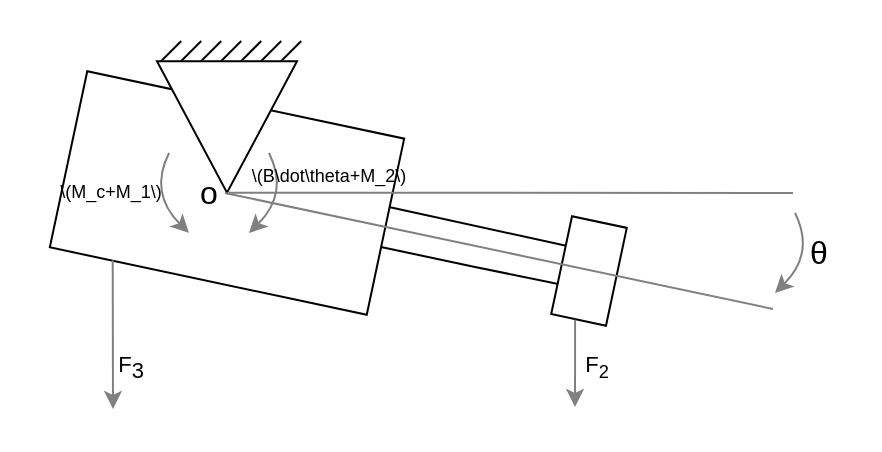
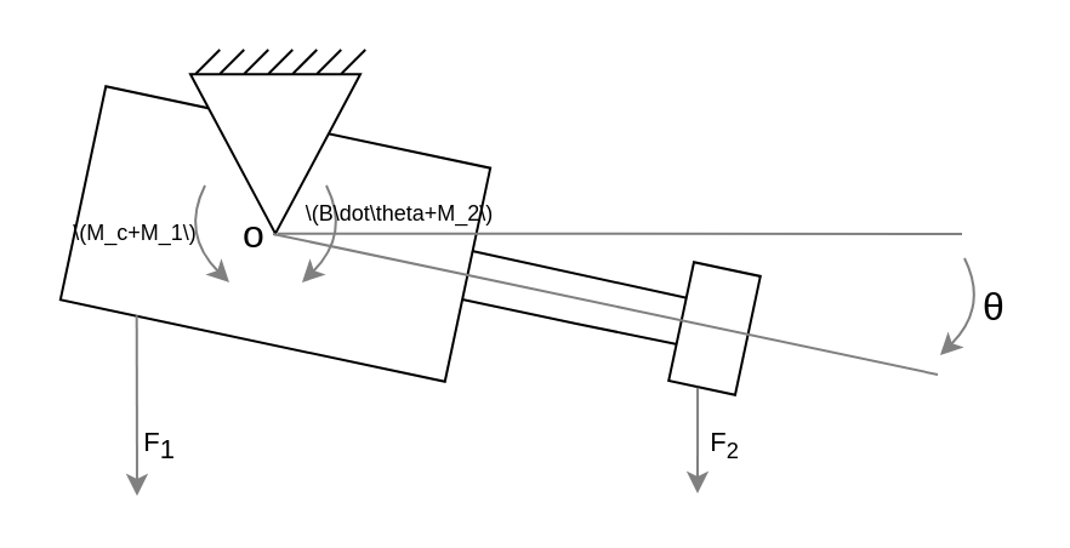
  <mxCell id="0" />
  <mxCell id="1" parent="0" />
  <mxCell id="2" value="" style="group;rotation=12;fontSize=8;" parent="1" vertex="1" connectable="0"><mxGeometry x="36" y="33.99" width="280" height="160.01" as="geometry" /></mxCell>
  <mxCell id="3" value="" style="group;rotation=12;" parent="2" vertex="1" connectable="0"><mxGeometry x="-3" y="9" width="280" height="151.01" as="geometry" /></mxCell>
  <mxCell id="4" value="" style="rounded=0;whiteSpace=wrap;html=1;rotation=12;" parent="3" vertex="1"><mxGeometry x="-1" y="8" width="162" height="90" as="geometry" /></mxCell>
  <mxCell id="5" value="" style="endArrow=none;html=1;rounded=0;" parent="3" edge="1"><mxGeometry width="50" height="50" relative="1" as="geometry"><mxPoint x="161" y="60" as="sourcePoint" /><mxPoint x="257" y="81" as="targetPoint" /></mxGeometry></mxCell>
  <mxCell id="6" value="" style="endArrow=none;html=1;rounded=0;" parent="3" edge="1"><mxGeometry width="50" height="50" relative="1" as="geometry"><mxPoint x="157" y="80" as="sourcePoint" /><mxPoint x="253" y="100" as="targetPoint" /><Array as="points"><mxPoint x="204" y="90" /></Array></mxGeometry></mxCell>
  <mxCell id="7" value="" style="rounded=0;whiteSpace=wrap;html=1;rotation=12;" parent="3" vertex="1"><mxGeometry x="247" y="67" width="28" height="50" as="geometry" /></mxCell>
  <mxCell id="8" value="" style="triangle;whiteSpace=wrap;html=1;rotation=90;" parent="3" vertex="1"><mxGeometry x="47.13" y="-15" width="65.75" height="70" as="geometry" /></mxCell>
  <mxCell id="9" value="" style="endArrow=none;html=1;rounded=0;strokeColor=#808080;" parent="3" edge="1"><mxGeometry width="50" height="50" relative="1" as="geometry"><mxPoint x="79" y="53" as="sourcePoint" /><mxPoint x="353" y="111.01" as="targetPoint" /></mxGeometry></mxCell>
  <mxCell id="10" value="" style="endArrow=none;html=1;rounded=0;fillColor=#dae8fc;strokeColor=#808080;" parent="3" edge="1"><mxGeometry width="50" height="50" relative="1" as="geometry"><mxPoint x="81" y="52.83" as="sourcePoint" /><mxPoint x="363" y="53.01" as="targetPoint" /></mxGeometry></mxCell>
  <mxCell id="11" value="&lt;span style=&quot;font-family: &amp;#34;arial&amp;#34; , sans-serif ; font-size: 11px&quot;&gt;F&lt;/span&gt;&lt;span style=&quot;font-family: &amp;#34;arial&amp;#34; , sans-serif ; font-size: 11px&quot;&gt;&lt;sub&gt;2&lt;/sub&gt;&lt;/span&gt;" style="text;html=1;align=center;verticalAlign=middle;resizable=0;points=[];autosize=1;strokeColor=none;fillColor=none;fontColor=default;labelBackgroundColor=none;fontSize=11;" parent="3" vertex="1"><mxGeometry x="250" y="131.01" width="30" height="20" as="geometry" /></mxCell>
  <mxCell id="12" value="&lt;font face=&quot;arial, sans-serif&quot;&gt;&lt;span style=&quot;font-size: 16px&quot;&gt;o&lt;/span&gt;&lt;/font&gt;" style="text;html=1;align=center;verticalAlign=middle;resizable=0;points=[];autosize=1;strokeColor=none;fillColor=none;fontColor=default;labelBackgroundColor=none;" parent="3" vertex="1"><mxGeometry x="61" y="43" width="20" height="20" as="geometry" /></mxCell>
  <mxCell id="13" value="" style="curved=1;endArrow=classic;html=1;rounded=0;strokeColor=#808080;" parent="3" edge="1"><mxGeometry width="50" height="50" relative="1" as="geometry"><mxPoint x="101" y="33" as="sourcePoint" /><mxPoint x="91" y="73" as="targetPoint" /><Array as="points"><mxPoint x="111" y="53" /></Array></mxGeometry></mxCell>
  <mxCell id="14" value="" style="curved=1;endArrow=classic;html=1;rounded=0;strokeColor=#808080;" parent="3" edge="1"><mxGeometry width="50" height="50" relative="1" as="geometry"><mxPoint x="51" y="33" as="sourcePoint" /><mxPoint x="61" y="73" as="targetPoint" /><Array as="points"><mxPoint x="41" y="53" /></Array></mxGeometry></mxCell>
  <mxCell id="15" value="&lt;span style=&quot;font-size: 9px;&quot;&gt;\(M_c+M_1\)&lt;/span&gt;" style="text;html=1;align=center;verticalAlign=middle;resizable=0;points=[];autosize=1;strokeColor=none;fillColor=none;fontColor=default;labelBackgroundColor=none;fontSize=9;" parent="3" vertex="1"><mxGeometry x="-13" y="43" width="70" height="20" as="geometry" /></mxCell>
  <mxCell id="16" value="&lt;span style=&quot;font-size: 9px;&quot;&gt;\(B\dot\theta+M_2\)&lt;/span&gt;&lt;font face=&quot;arial, sans-serif&quot; style=&quot;font-size: 9px;&quot;&gt;&lt;span style=&quot;font-size: 9px;&quot;&gt;&lt;br style=&quot;font-size: 9px;&quot;&gt;&lt;/span&gt;&lt;/font&gt;" style="text;html=1;align=center;verticalAlign=middle;resizable=0;points=[];autosize=1;strokeColor=none;fillColor=none;fontColor=default;labelBackgroundColor=none;fontSize=9;" parent="3" vertex="1"><mxGeometry x="86" y="35.0" width="90" height="20" as="geometry" /></mxCell>
  <mxCell id="17" value="" style="endArrow=none;html=1;rounded=0;" parent="3" edge="1"><mxGeometry width="50" height="50" relative="1" as="geometry"><mxPoint x="47.13" y="-13.0" as="sourcePoint" /><mxPoint x="57.13" y="-22.99" as="targetPoint" /></mxGeometry></mxCell>
  <mxCell id="18" value="" style="curved=1;endArrow=classic;html=1;rounded=0;strokeColor=#808080;" parent="1" edge="1"><mxGeometry width="50" height="50" relative="1" as="geometry"><mxPoint x="397" y="106" as="sourcePoint" /><mxPoint x="387" y="146" as="targetPoint" /><Array as="points"><mxPoint x="407" y="126" /></Array></mxGeometry></mxCell>
  <mxCell id="19" value="&lt;span style=&quot;font-family: arial, sans-serif; font-size: 16px;&quot;&gt;θ&lt;/span&gt;" style="text;html=1;align=center;verticalAlign=middle;resizable=0;points=[];autosize=1;strokeColor=none;fillColor=none;fontColor=default;labelBackgroundColor=none;" parent="1" vertex="1"><mxGeometry x="399" y="116" width="20" height="20" as="geometry" /></mxCell>
  <mxCell id="20" value="" style="endArrow=classic;html=1;rounded=0;fontColor=#A8A8A8;strokeColor=#808080;exitX=0.585;exitY=1.009;exitDx=0;exitDy=0;exitPerimeter=0;" parent="1" edge="1"><mxGeometry width="50" height="50" relative="1" as="geometry"><mxPoint x="287.037" y="159.379" as="sourcePoint" /><mxPoint x="287" y="203" as="targetPoint" /></mxGeometry></mxCell>
  <mxCell id="21" value="" style="endArrow=classic;html=1;rounded=0;fontColor=#A8A8A8;strokeColor=#808080;exitX=0.198;exitY=0.997;exitDx=0;exitDy=0;exitPerimeter=0;" parent="1" source="4" edge="1"><mxGeometry width="50" height="50" relative="1" as="geometry"><mxPoint x="67" y="124" as="sourcePoint" /><mxPoint x="56" y="204" as="targetPoint" /></mxGeometry></mxCell>
- <mxCell id="22" value="&lt;span style=&quot;font-family: arial, sans-serif; font-size: 11px;&quot;&gt;F&lt;sub style=&quot;font-size: 11px;&quot;&gt;3&lt;/sub&gt;&lt;/span&gt;" style="text;html=1;align=center;verticalAlign=middle;resizable=0;points=[];autosize=1;strokeColor=none;fillColor=none;fontColor=default;labelBackgroundColor=none;fontSize=11;" parent="1" vertex="1"><mxGeometry x="50" y="174" width="30" height="20" as="geometry" /></mxCell>
+ <mxCell id="22" value="&lt;span style=&quot;font-family: arial, sans-serif; font-size: 11px;&quot;&gt;F&lt;sub style=&quot;font-size: 11px;&quot;&gt;1&lt;/sub&gt;&lt;/span&gt;" style="text;html=1;align=center;verticalAlign=middle;resizable=0;points=[];autosize=1;strokeColor=none;fillColor=none;fontColor=default;labelBackgroundColor=none;fontSize=11;" parent="1" vertex="1"><mxGeometry x="50" y="174" width="30" height="20" as="geometry" /></mxCell>
  <mxCell id="23" value="" style="endArrow=none;html=1;rounded=0;" parent="1" edge="1"><mxGeometry width="50" height="50" relative="1" as="geometry"><mxPoint x="90.13" y="29.99" as="sourcePoint" /><mxPoint x="100.13" y="20" as="targetPoint" /></mxGeometry></mxCell>
  <mxCell id="24" value="" style="endArrow=none;html=1;rounded=0;" parent="1" edge="1"><mxGeometry width="50" height="50" relative="1" as="geometry"><mxPoint x="100.13" y="29.99" as="sourcePoint" /><mxPoint x="110.13" y="20" as="targetPoint" /></mxGeometry></mxCell>
  <mxCell id="25" value="" style="endArrow=none;html=1;rounded=0;" parent="1" edge="1"><mxGeometry width="50" height="50" relative="1" as="geometry"><mxPoint x="110.13" y="29.99" as="sourcePoint" /><mxPoint x="120.13" y="20" as="targetPoint" /></mxGeometry></mxCell>
  <mxCell id="26" value="" style="endArrow=none;html=1;rounded=0;" parent="1" edge="1"><mxGeometry width="50" height="50" relative="1" as="geometry"><mxPoint x="120.13" y="29.99" as="sourcePoint" /><mxPoint x="130.13" y="20" as="targetPoint" /></mxGeometry></mxCell>
  <mxCell id="27" value="" style="endArrow=none;html=1;rounded=0;" parent="1" edge="1"><mxGeometry width="50" height="50" relative="1" as="geometry"><mxPoint x="130.13" y="29.99" as="sourcePoint" /><mxPoint x="140.13" y="20" as="targetPoint" /></mxGeometry></mxCell>
  <mxCell id="28" value="" style="endArrow=none;html=1;rounded=0;" parent="1" edge="1"><mxGeometry width="50" height="50" relative="1" as="geometry"><mxPoint x="140.13" y="29.99" as="sourcePoint" /><mxPoint x="150.13" y="20" as="targetPoint" /></mxGeometry></mxCell>
